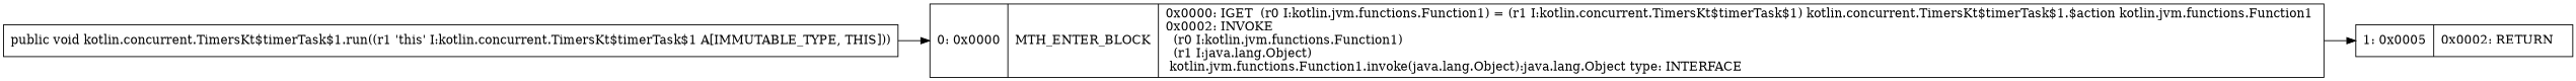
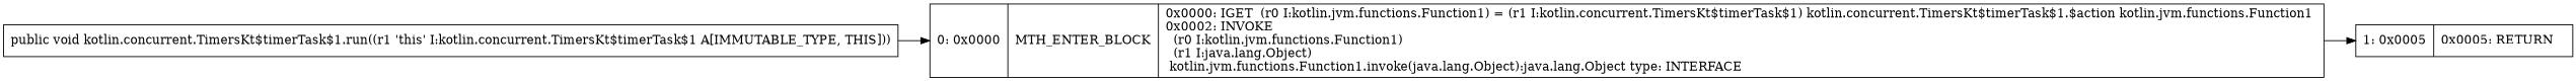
  digraph {
    rankdir=LR
    node [shape=record]
    n1 [label="{0\:\ 0x0000|MTH_ENTER_BLOCK\l|0x0000: IGET  (r0 I:kotlin.jvm.functions.Function1) = (r1 I:kotlin.concurrent.TimersKt$timerTask$1) kotlin.concurrent.TimersKt$timerTask$1.$action kotlin.jvm.functions.Function1 \l0x0002: INVOKE  \l  (r0 I:kotlin.jvm.functions.Function1)\l  (r1 I:java.lang.Object)\l kotlin.jvm.functions.Function1.invoke(java.lang.Object):java.lang.Object type: INTERFACE \l}"]
-   n2 [label="{1\:\ 0x0005|0x0002: RETURN   \l}"]
+   n2 [label="{1\:\ 0x0005|0x0005: RETURN   \l}"]
    n3 [label="{public void kotlin.concurrent.TimersKt$timerTask$1.run((r1 'this' I:kotlin.concurrent.TimersKt$timerTask$1 A[IMMUTABLE_TYPE, THIS])) }"]
    n1 -> n2
    n3 -> n1
  }
